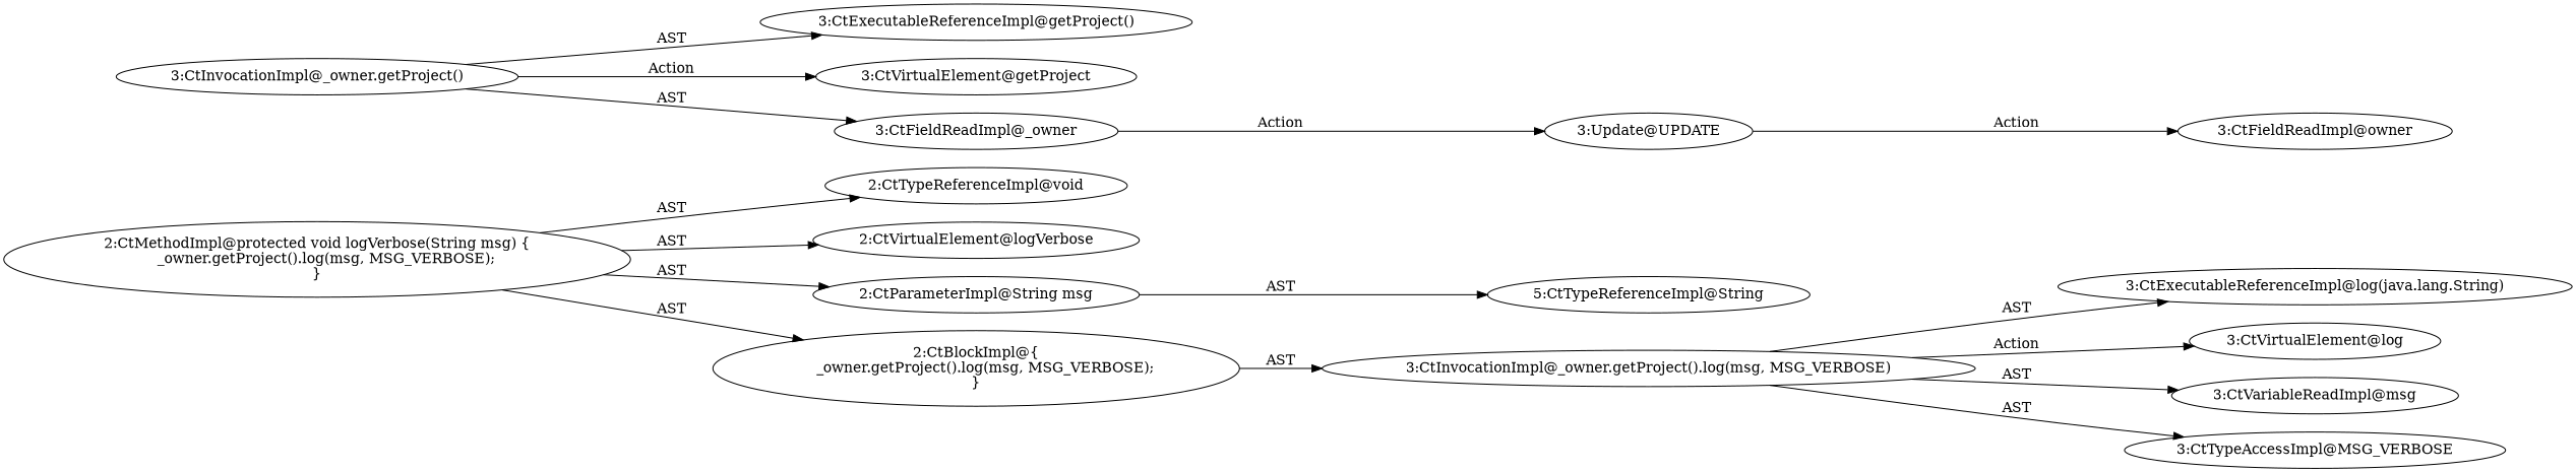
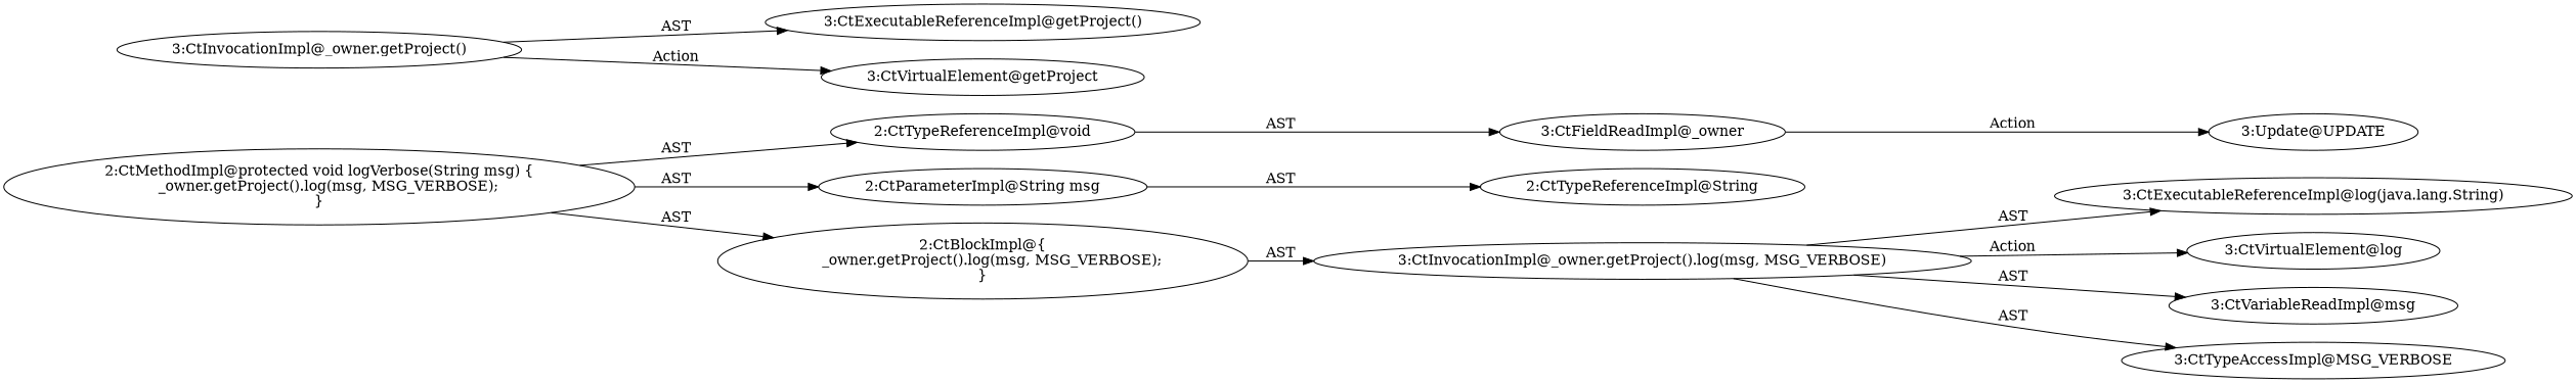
  digraph {
    rankdir=LR
    node [shape=ellipse]
    n1 [label="2:CtTypeReferenceImpl@void"]
-   n2 [label="2:CtVirtualElement@logVerbose"]
    n3 [label="2:CtParameterImpl@String msg"]
-   n4 [label="5:CtTypeReferenceImpl@String"]
+   n4 [label="2:CtTypeReferenceImpl@String"]
    n5 [label="3:CtExecutableReferenceImpl@log(java.lang.String)"]
    n6 [label="3:CtVirtualElement@log"]
    n7 [label="3:CtExecutableReferenceImpl@getProject()"]
    n8 [label="3:CtVirtualElement@getProject"]
    n9 [label="3:CtFieldReadImpl@_owner"]
    n10 [label="3:Update@UPDATE"]
-   n11 [label="3:CtFieldReadImpl@owner"]
    n12 [label="3:CtInvocationImpl@_owner.getProject()"]
    n13 [label="3:CtVariableReadImpl@msg"]
    n14 [label="3:CtTypeAccessImpl@MSG_VERBOSE"]
    n15 [label="3:CtInvocationImpl@_owner.getProject().log(msg, MSG_VERBOSE)"]
    n16 [label="2:CtBlockImpl@\{\n    _owner.getProject().log(msg, MSG_VERBOSE);\n\}"]
    n17 [label="2:CtMethodImpl@protected void logVerbose(String msg) \{\n    _owner.getProject().log(msg, MSG_VERBOSE);\n\}"]
    n3 -> n4 [label=AST]
    n9 -> n10 [label=Action]
-   n10 -> n11 [label=Action]
    n12 -> n7 [label=AST]
    n12 -> n8 [label=Action]
-   n12 -> n9 [label=AST]
+   n1 -> n9 [label=AST]
    n15 -> n5 [label=AST]
    n15 -> n6 [label=Action]
    n15 -> n13 [label=AST]
    n15 -> n14 [label=AST]
    n16 -> n15 [label=AST]
    n17 -> n1 [label=AST]
-   n17 -> n2 [label=AST]
    n17 -> n3 [label=AST]
    n17 -> n16 [label=AST]
  }
